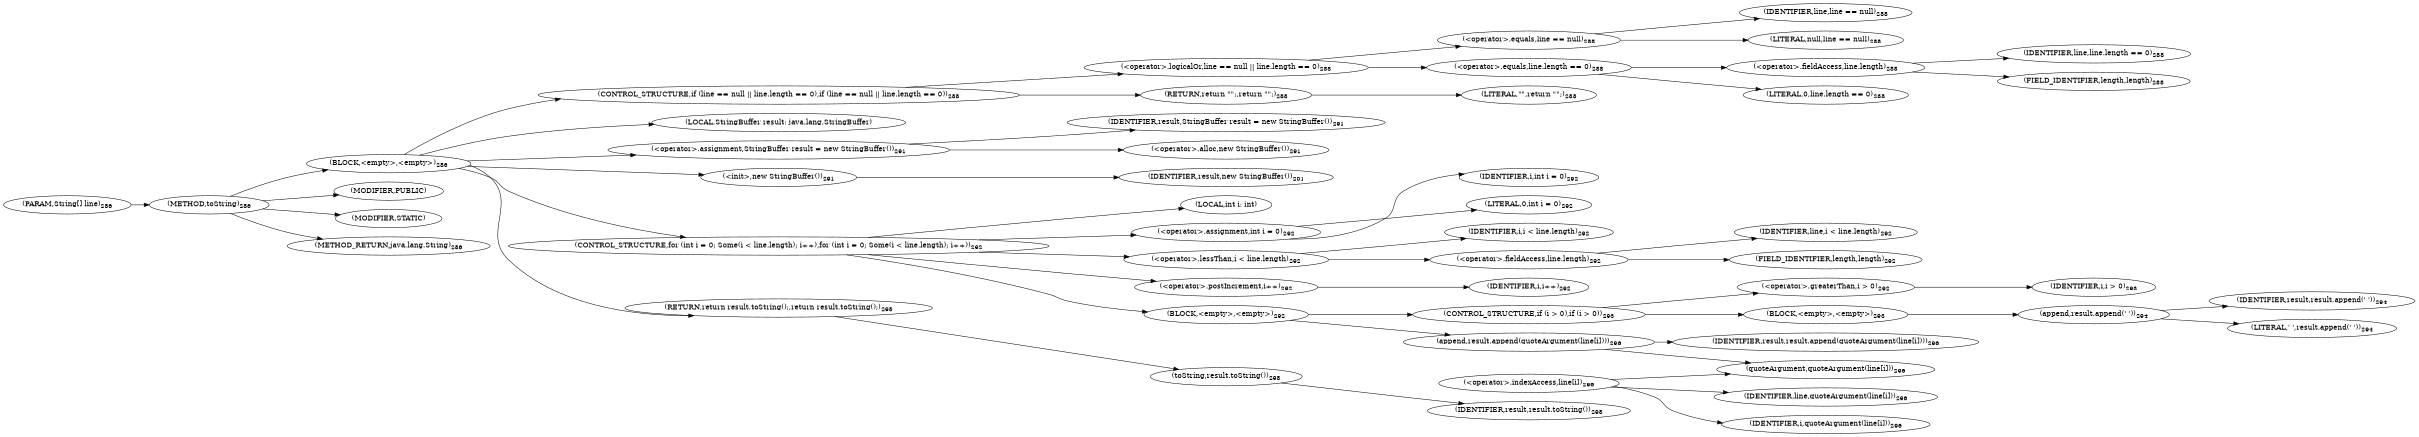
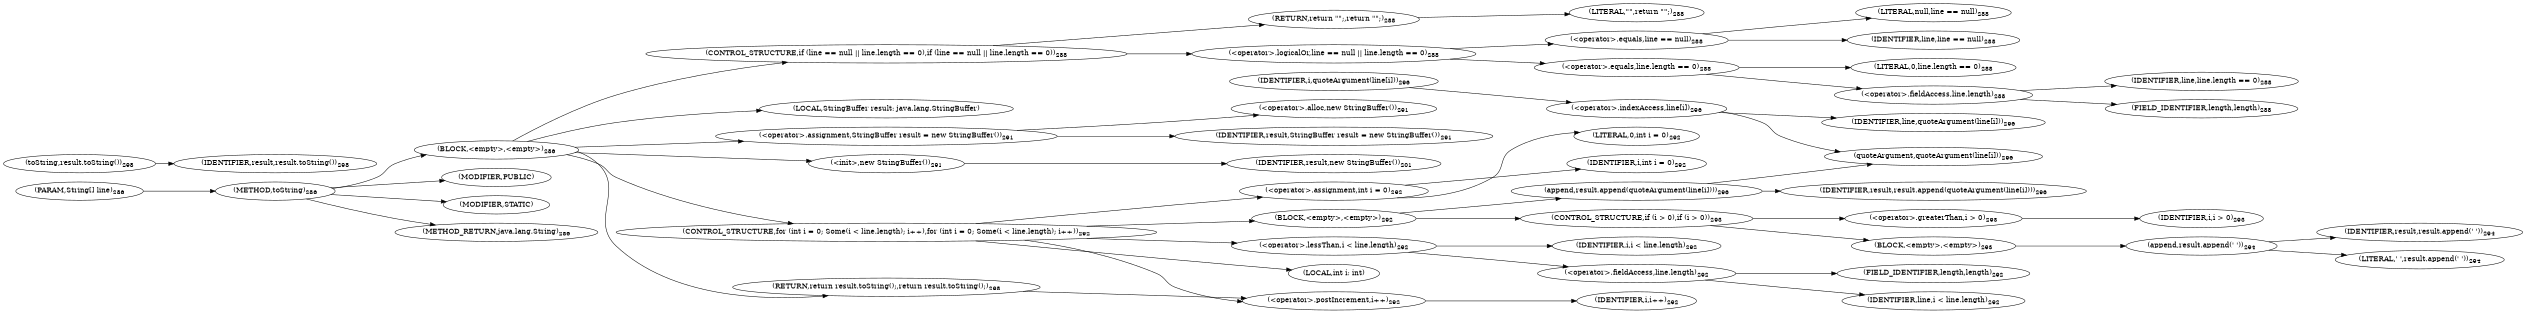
  digraph {
    rankdir=LR
    n1 [label=<(METHOD,toString)<SUB>286</SUB>>]
    n2 [label=<(BLOCK,&lt;empty&gt;,&lt;empty&gt;)<SUB>286</SUB>>]
    n3 [label=<(MODIFIER,PUBLIC)>]
    n4 [label=<(MODIFIER,STATIC)>]
    n5 [label=<(METHOD_RETURN,java.lang.String)<SUB>286</SUB>>]
    n6 [label=<(PARAM,String[] line)<SUB>286</SUB>>]
    n7 [label=<(CONTROL_STRUCTURE,if (line == null || line.length == 0),if (line == null || line.length == 0))<SUB>288</SUB>>]
    n8 [label=<(LOCAL,StringBuffer result: java.lang.StringBuffer)>]
    n9 [label=<(&lt;operator&gt;.assignment,StringBuffer result = new StringBuffer())<SUB>291</SUB>>]
    n10 [label=<(&lt;init&gt;,new StringBuffer())<SUB>291</SUB>>]
    n11 [label=<(CONTROL_STRUCTURE,for (int i = 0; Some(i &lt; line.length); i++),for (int i = 0; Some(i &lt; line.length); i++))<SUB>292</SUB>>]
    n12 [label=<(RETURN,return result.toString();,return result.toString();)<SUB>298</SUB>>]
    n13 [label=<(&lt;operator&gt;.logicalOr,line == null || line.length == 0)<SUB>288</SUB>>]
    n14 [label=<(RETURN,return &quot;&quot;;,return &quot;&quot;;)<SUB>288</SUB>>]
    n15 [label=<(IDENTIFIER,result,StringBuffer result = new StringBuffer())<SUB>291</SUB>>]
    n16 [label=<(&lt;operator&gt;.alloc,new StringBuffer())<SUB>291</SUB>>]
    n17 [label=<(IDENTIFIER,result,new StringBuffer())<SUB>201</SUB>>]
    n18 [label=<(LOCAL,int i: int)>]
    n19 [label=<(&lt;operator&gt;.assignment,int i = 0)<SUB>292</SUB>>]
    n20 [label=<(&lt;operator&gt;.lessThan,i &lt; line.length)<SUB>292</SUB>>]
    n21 [label=<(&lt;operator&gt;.postIncrement,i++)<SUB>292</SUB>>]
    n22 [label=<(BLOCK,&lt;empty&gt;,&lt;empty&gt;)<SUB>292</SUB>>]
    n23 [label=<(toString,result.toString())<SUB>298</SUB>>]
    n24 [label=<(&lt;operator&gt;.equals,line == null)<SUB>288</SUB>>]
    n25 [label=<(&lt;operator&gt;.equals,line.length == 0)<SUB>288</SUB>>]
    n26 [label=<(LITERAL,&quot;&quot;,return &quot;&quot;;)<SUB>288</SUB>>]
    n27 [label=<(IDENTIFIER,line,line == null)<SUB>288</SUB>>]
    n28 [label=<(LITERAL,null,line == null)<SUB>288</SUB>>]
    n29 [label=<(&lt;operator&gt;.fieldAccess,line.length)<SUB>288</SUB>>]
    n30 [label=<(LITERAL,0,line.length == 0)<SUB>288</SUB>>]
    n31 [label=<(IDENTIFIER,line,line.length == 0)<SUB>288</SUB>>]
    n32 [label=<(FIELD_IDENTIFIER,length,length)<SUB>288</SUB>>]
    n33 [label=<(IDENTIFIER,i,int i = 0)<SUB>292</SUB>>]
    n34 [label=<(LITERAL,0,int i = 0)<SUB>292</SUB>>]
    n35 [label=<(IDENTIFIER,i,i &lt; line.length)<SUB>292</SUB>>]
    n36 [label=<(&lt;operator&gt;.fieldAccess,line.length)<SUB>292</SUB>>]
    n37 [label=<(IDENTIFIER,i,i++)<SUB>292</SUB>>]
    n38 [label=<(CONTROL_STRUCTURE,if (i &gt; 0),if (i &gt; 0))<SUB>293</SUB>>]
    n39 [label=<(append,result.append(quoteArgument(line[i])))<SUB>296</SUB>>]
    n40 [label=<(IDENTIFIER,line,i &lt; line.length)<SUB>292</SUB>>]
    n41 [label=<(FIELD_IDENTIFIER,length,length)<SUB>292</SUB>>]
-   n42 [label=<(&lt;operator&gt;.greaterThan,i &gt; 0)<SUB>292</SUB>>]
+   n42 [label=<(&lt;operator&gt;.greaterThan,i &gt; 0)<SUB>293</SUB>>]
    n43 [label=<(BLOCK,&lt;empty&gt;,&lt;empty&gt;)<SUB>293</SUB>>]
    n44 [label=<(IDENTIFIER,result,result.append(quoteArgument(line[i])))<SUB>296</SUB>>]
    n45 [label=<(quoteArgument,quoteArgument(line[i]))<SUB>296</SUB>>]
    n46 [label=<(IDENTIFIER,i,i &gt; 0)<SUB>293</SUB>>]
    n47 [label=<(append,result.append(' '))<SUB>294</SUB>>]
    n48 [label=<(IDENTIFIER,result,result.append(' '))<SUB>294</SUB>>]
    n49 [label=<(LITERAL,' ',result.append(' '))<SUB>294</SUB>>]
    n50 [label=<(&lt;operator&gt;.indexAccess,line[i])<SUB>296</SUB>>]
    n51 [label=<(IDENTIFIER,line,quoteArgument(line[i]))<SUB>296</SUB>>]
    n52 [label=<(IDENTIFIER,i,quoteArgument(line[i]))<SUB>296</SUB>>]
    n53 [label=<(IDENTIFIER,result,result.toString())<SUB>298</SUB>>]
    n1 -> n2
    n1 -> n3
    n1 -> n4
    n1 -> n5
    n2 -> n7
    n2 -> n8
    n2 -> n9
    n2 -> n10
    n2 -> n11
    n2 -> n12
    n6 -> n1
    n7 -> n13
    n7 -> n14
    n9 -> n15
    n9 -> n16
    n10 -> n17
    n11 -> n18
    n11 -> n19
    n11 -> n20
    n11 -> n21
    n11 -> n22
-   n12 -> n23
+   n12 -> n21
    n13 -> n24
    n13 -> n25
    n14 -> n26
    n19 -> n33
    n19 -> n34
    n20 -> n35
    n20 -> n36
    n21 -> n37
    n22 -> n38
    n22 -> n39
    n23 -> n53
    n24 -> n27
    n24 -> n28
    n25 -> n29
    n25 -> n30
    n29 -> n31
    n29 -> n32
    n36 -> n40
    n36 -> n41
    n38 -> n42
    n38 -> n43
    n39 -> n44
    n39 -> n45
    n42 -> n46
    n43 -> n47
    n47 -> n48
    n47 -> n49
    n50 -> n45
    n50 -> n51
-   n50 -> n52
+   n52 -> n50
  }
